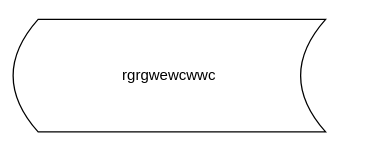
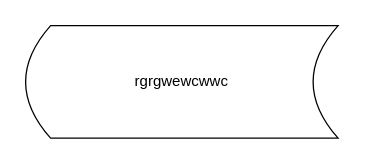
  <mxCell id="0" />
  <mxCell id="1" parent="0" />
- <mxCell id="2" value="rgrgwewcwwc" style="shape=dataStorage;whiteSpace=wrap;html=1;fixedSize=1;" vertex="1" parent="1"><mxGeometry x="10" y="15" width="250" height="90" as="geometry" /></mxCell>
+ <mxCell id="2" value="rgrgwewcwwc" style="shape=dataStorage;whiteSpace=wrap;html=1;fixedSize=1;" vertex="1" parent="1"><mxGeometry x="20" y="20" width="250" height="90" as="geometry" /></mxCell>
